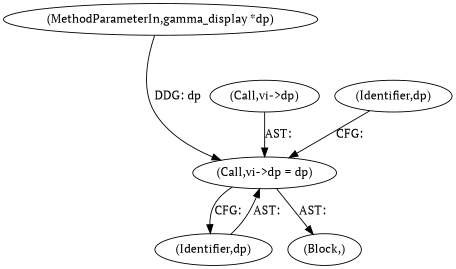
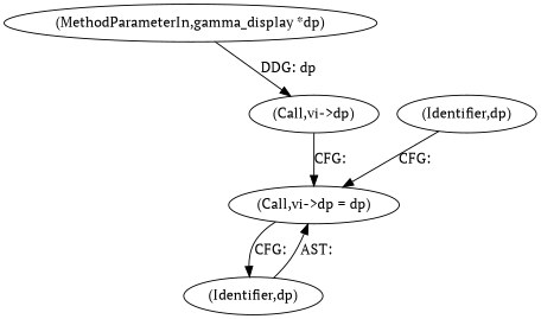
  digraph {
    fontname="PT Serif"
    node [fontname="PT Serif"]
    edge [fontname="PT Serif"]
    n1 [label="(Call,vi->dp = dp)"]
    n2 [label="(Identifier,dp)"]
-   n3 [label="(Block,)"]
    n4 [label="(MethodParameterIn,gamma_display *dp)"]
    n5 [label="(Call,vi->dp)"]
    n6 [label="(Identifier,dp)"]
    n1 -> n2 [label="CFG: "]
-   n1 -> n3 [label="AST: "]
    n2 -> n1 [label="AST: "]
-   n4 -> n1 [label="DDG: dp"]
-   n5 -> n1 [label="AST: "]
+   n4 -> n5 [label="DDG: dp"]
+   n5 -> n1 [label="CFG: "]
    n6 -> n1 [label="CFG: "]
  }
